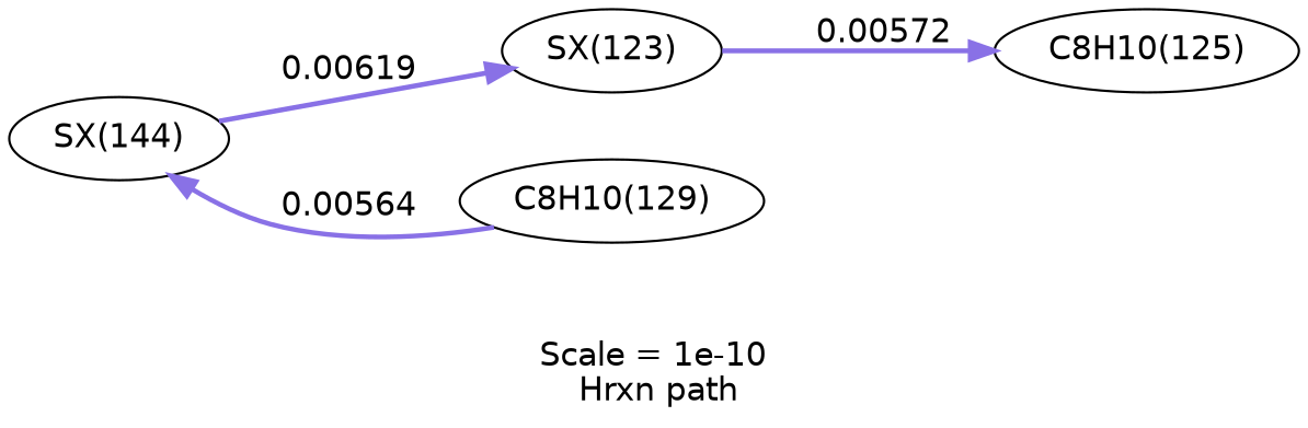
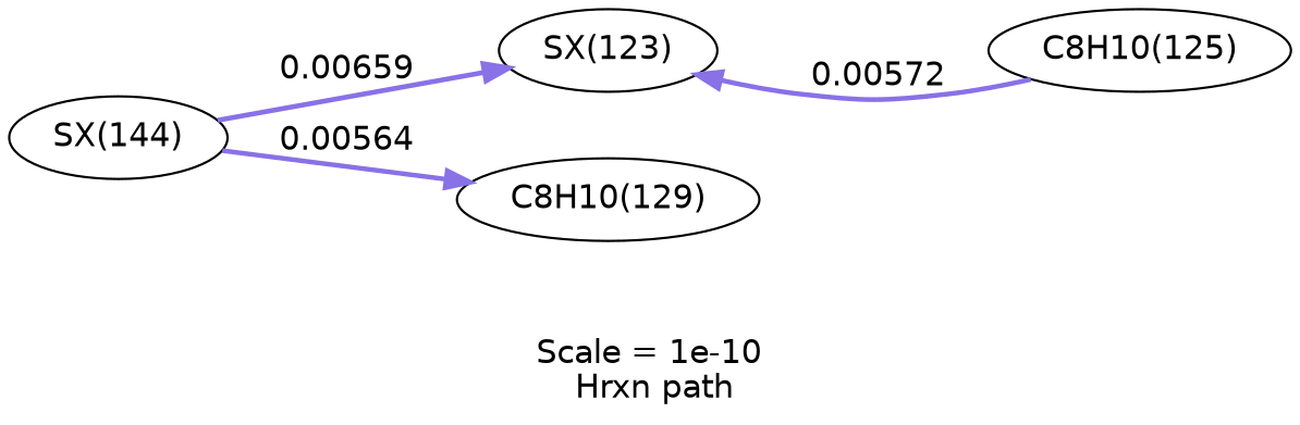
  digraph {
    fontname=Helvetica
    label="Scale = 1e-10\l Hrxn path"
    rankdir=LR
    node [fontname=Helvetica]
    edge [arrowsize=1.05 color="0.7, 0.506, 0.9" fontname=Helvetica]
    n1 [label="SX(123)"]
    n2 [label="C8H10(125)"]
    n3 [label="SX(144)"]
    n4 [label="C8H10(129)"]
-   n1 -> n2 [label=" 0.00572" style="setlinewidth(2.1)"]
-   n3 -> n1 [arrowsize=1.08 label=" 0.00619" style="setlinewidth(2.16)"]
-   n4 -> n3 [label=" 0.00564" style="setlinewidth(2.09)"]
+   n2 -> n1 [label=" 0.00572" style="setlinewidth(2.1)"]
+   n3 -> n1 [arrowsize=1.08 label=" 0.00659" style="setlinewidth(2.16)"]
+   n3 -> n4 [label=" 0.00564" style="setlinewidth(2.09)"]
  }
